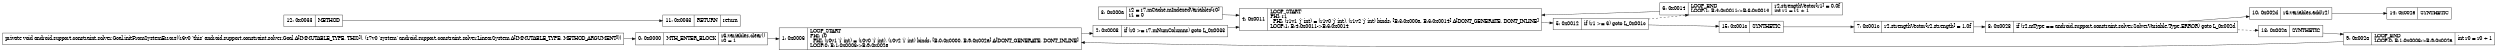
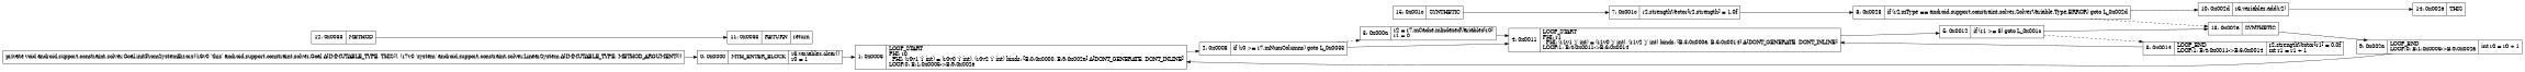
  digraph {
    rankdir=LR
    node [shape=record]
    n1 [label="{0\:\ 0x0000|MTH_ENTER_BLOCK\l|r6.variables.clear()\lr0 = 1\l}"]
    n2 [label="{1\:\ 0x0006|LOOP_START\lPHI: r0 \l  PHI: (r0v1 'i' int) = (r0v0 'i' int), (r0v2 'i' int) binds: [B:0:0x0000, B:9:0x002a] A[DONT_GENERATE, DONT_INLINE]\lLOOP:0: B:1:0x0006\-\>B:9:0x002a\l}"]
    n3 [label="{2\:\ 0x0008|if (r0 \>= r7.mNumColumns) goto L_0x0033\l}"]
    n4 [label="{3\:\ 0x000a|r2 = r7.mCache.mIndexedVariables[r0]\lr1 = 0\l}"]
    n5 [label="{4\:\ 0x0011|LOOP_START\lPHI: r1 \l  PHI: (r1v1 'j' int) = (r1v0 'j' int), (r1v2 'j' int) binds: [B:3:0x000a, B:6:0x0014] A[DONT_GENERATE, DONT_INLINE]\lLOOP:1: B:4:0x0011\-\>B:6:0x0014\l}"]
    n6 [label="{12\:\ 0x0033|METHOD\l}"]
    n7 [label="{11\:\ 0x0033|RETURN\l|return\l}"]
    n8 [label="{5\:\ 0x0012|if (r1 \>= 6) goto L_0x001c\l}"]
    n9 [label="{6\:\ 0x0014|LOOP_END\lLOOP:1: B:4:0x0011\-\>B:6:0x0014\l|r2.strengthVector[r1] = 0.0f\lint r1 = r1 + 1\l}"]
    n10 [label="{15\:\ 0x001c|SYNTHETIC\l}"]
    n11 [label="{7\:\ 0x001c|r2.strengthVector[r2.strength] = 1.0f\l}"]
    n12 [label="{8\:\ 0x0028|if (r2.mType == android.support.constraint.solver.SolverVariable.Type.ERROR) goto L_0x002d\l}"]
    n13 [label="{10\:\ 0x002d|r6.variables.add(r2)\l}"]
    n14 [label="{13\:\ 0x002a|SYNTHETIC\l}"]
-   n15 [label="{14\:\ 0x002a|SYNTHETIC\l}"]
+   n15 [label="{14\:\ 0x002a|THIS\l}"]
    n16 [label="{9\:\ 0x002a|LOOP_END\lLOOP:0: B:1:0x0006\-\>B:9:0x002a\l|int r0 = r0 + 1\l}"]
    n17 [label="{private void android.support.constraint.solver.Goal.initFromSystemErrors((r6v0 'this' android.support.constraint.solver.Goal A[IMMUTABLE_TYPE, THIS]), (r7v0 'system' android.support.constraint.solver.LinearSystem A[IMMUTABLE_TYPE, METHOD_ARGUMENT])) }"]
    n1 -> n2
    n2 -> n3
+   n3 -> n4 [style=dashed]
    n3 -> n5
    n4 -> n5
    n5 -> n8
    n6 -> n7
    n8 -> n9 [style=dashed]
-   n8 -> n10
+   n8 -> n14
    n9 -> n5
    n10 -> n11
    n11 -> n12
    n12 -> n13
    n12 -> n14 [style=dashed]
    n13 -> n15
    n14 -> n16
    n16 -> n2
    n17 -> n1
  }
